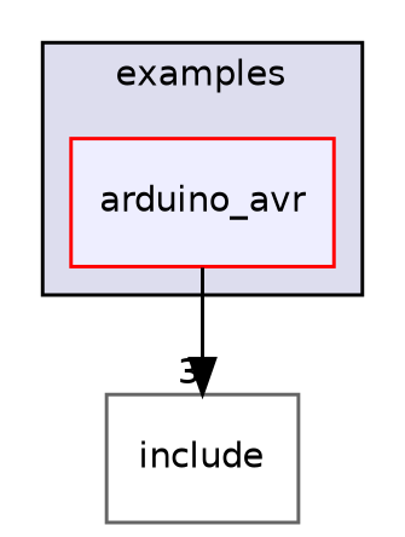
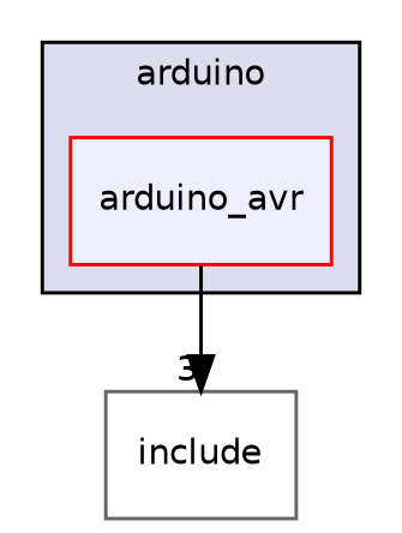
  digraph {
    compound=true
    node [fontname=Helvetica fontsize=10 shape=box]
    n1 [fillcolor="#eeeeff" label=arduino_avr pencolor=black style=filled color=red]
    n2 [label=include color=gray40]
    subgraph cluster_1 {
      bgcolor="#ddddee"
      fontname=Helvetica
      fontsize=10
-     label=examples
+     label=arduino
      pencolor=black
      n1
    }
    n1 -> n2 [headlabel=3 labeldistance=1.5 labelfontname=Helvetica labelfontsize=10]
  }
